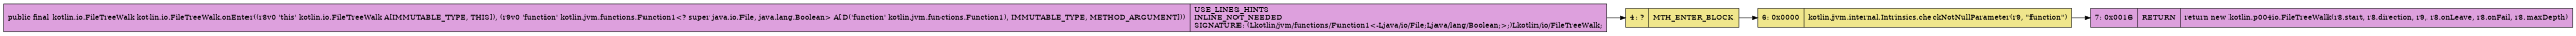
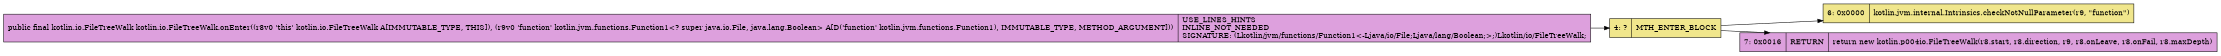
  digraph {
    rankdir=LR
    node [fillcolor=khaki shape=record style=filled]
    n1 [label="{4\:\ ?|MTH_ENTER_BLOCK\l}"]
    n2 [label="{6\:\ 0x0000|kotlin.jvm.internal.Intrinsics.checkNotNullParameter(r9, \"function\")\l}"]
    n3 [fillcolor=plum label="{7\:\ 0x0016|RETURN\l|return new kotlin.p004io.FileTreeWalk(r8.start, r8.direction, r9, r8.onLeave, r8.onFail, r8.maxDepth)\l}"]
    n4 [fillcolor=plum label="{public final kotlin.io.FileTreeWalk kotlin.io.FileTreeWalk.onEnter((r8v0 'this' kotlin.io.FileTreeWalk A[IMMUTABLE_TYPE, THIS]), (r9v0 'function' kotlin.jvm.functions.Function1\<? super java.io.File, java.lang.Boolean\> A[D('function' kotlin.jvm.functions.Function1), IMMUTABLE_TYPE, METHOD_ARGUMENT]))  | USE_LINES_HINTS\lINLINE_NOT_NEEDED\lSIGNATURE: (Lkotlin\/jvm\/functions\/Function1\<\-Ljava\/io\/File;Ljava\/lang\/Boolean;\>;)Lkotlin\/io\/FileTreeWalk;\l}"]
    n1 -> n2
-   n2 -> n3
+   n1 -> n3
    n4 -> n1
  }
